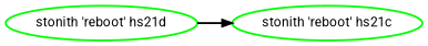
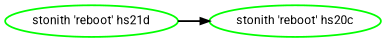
  digraph {
    rankdir=LR
    fontname=Roboto
    node [color=green fontcolor=black style=bold fontname=Roboto]
-   "stonith 'reboot' hs21c"
+   "stonith 'reboot' hs21c" [label="stonith 'reboot' hs20c"]
    "stonith 'reboot' hs21d"
    "stonith 'reboot' hs21d" -> "stonith 'reboot' hs21c" [style=bold fontname=Roboto]
  }
